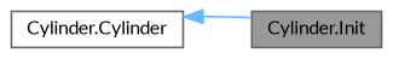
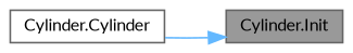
  digraph {
    rankdir=RL
    fontname=Lato
    node [fontname=Lato fontsize=10 shape=box style=filled]
    n1 [color=gray40 fillcolor=grey60 fontcolor=black height=0.2 label="Cylinder.Init" width=0.4]
    n2 [color=grey40 fillcolor=white height=0.2 label="Cylinder.Cylinder" width=0.4]
-   n2 -> n1 [color=steelblue1 dir=back fontname=Lato fontsize=10 labelfontname=Helvetica labelfontsize=10 style=solid]
+   n1 -> n2 [color=steelblue1 dir=back fontname=Lato fontsize=10 labelfontname=Helvetica labelfontsize=10 style=solid]
  }
